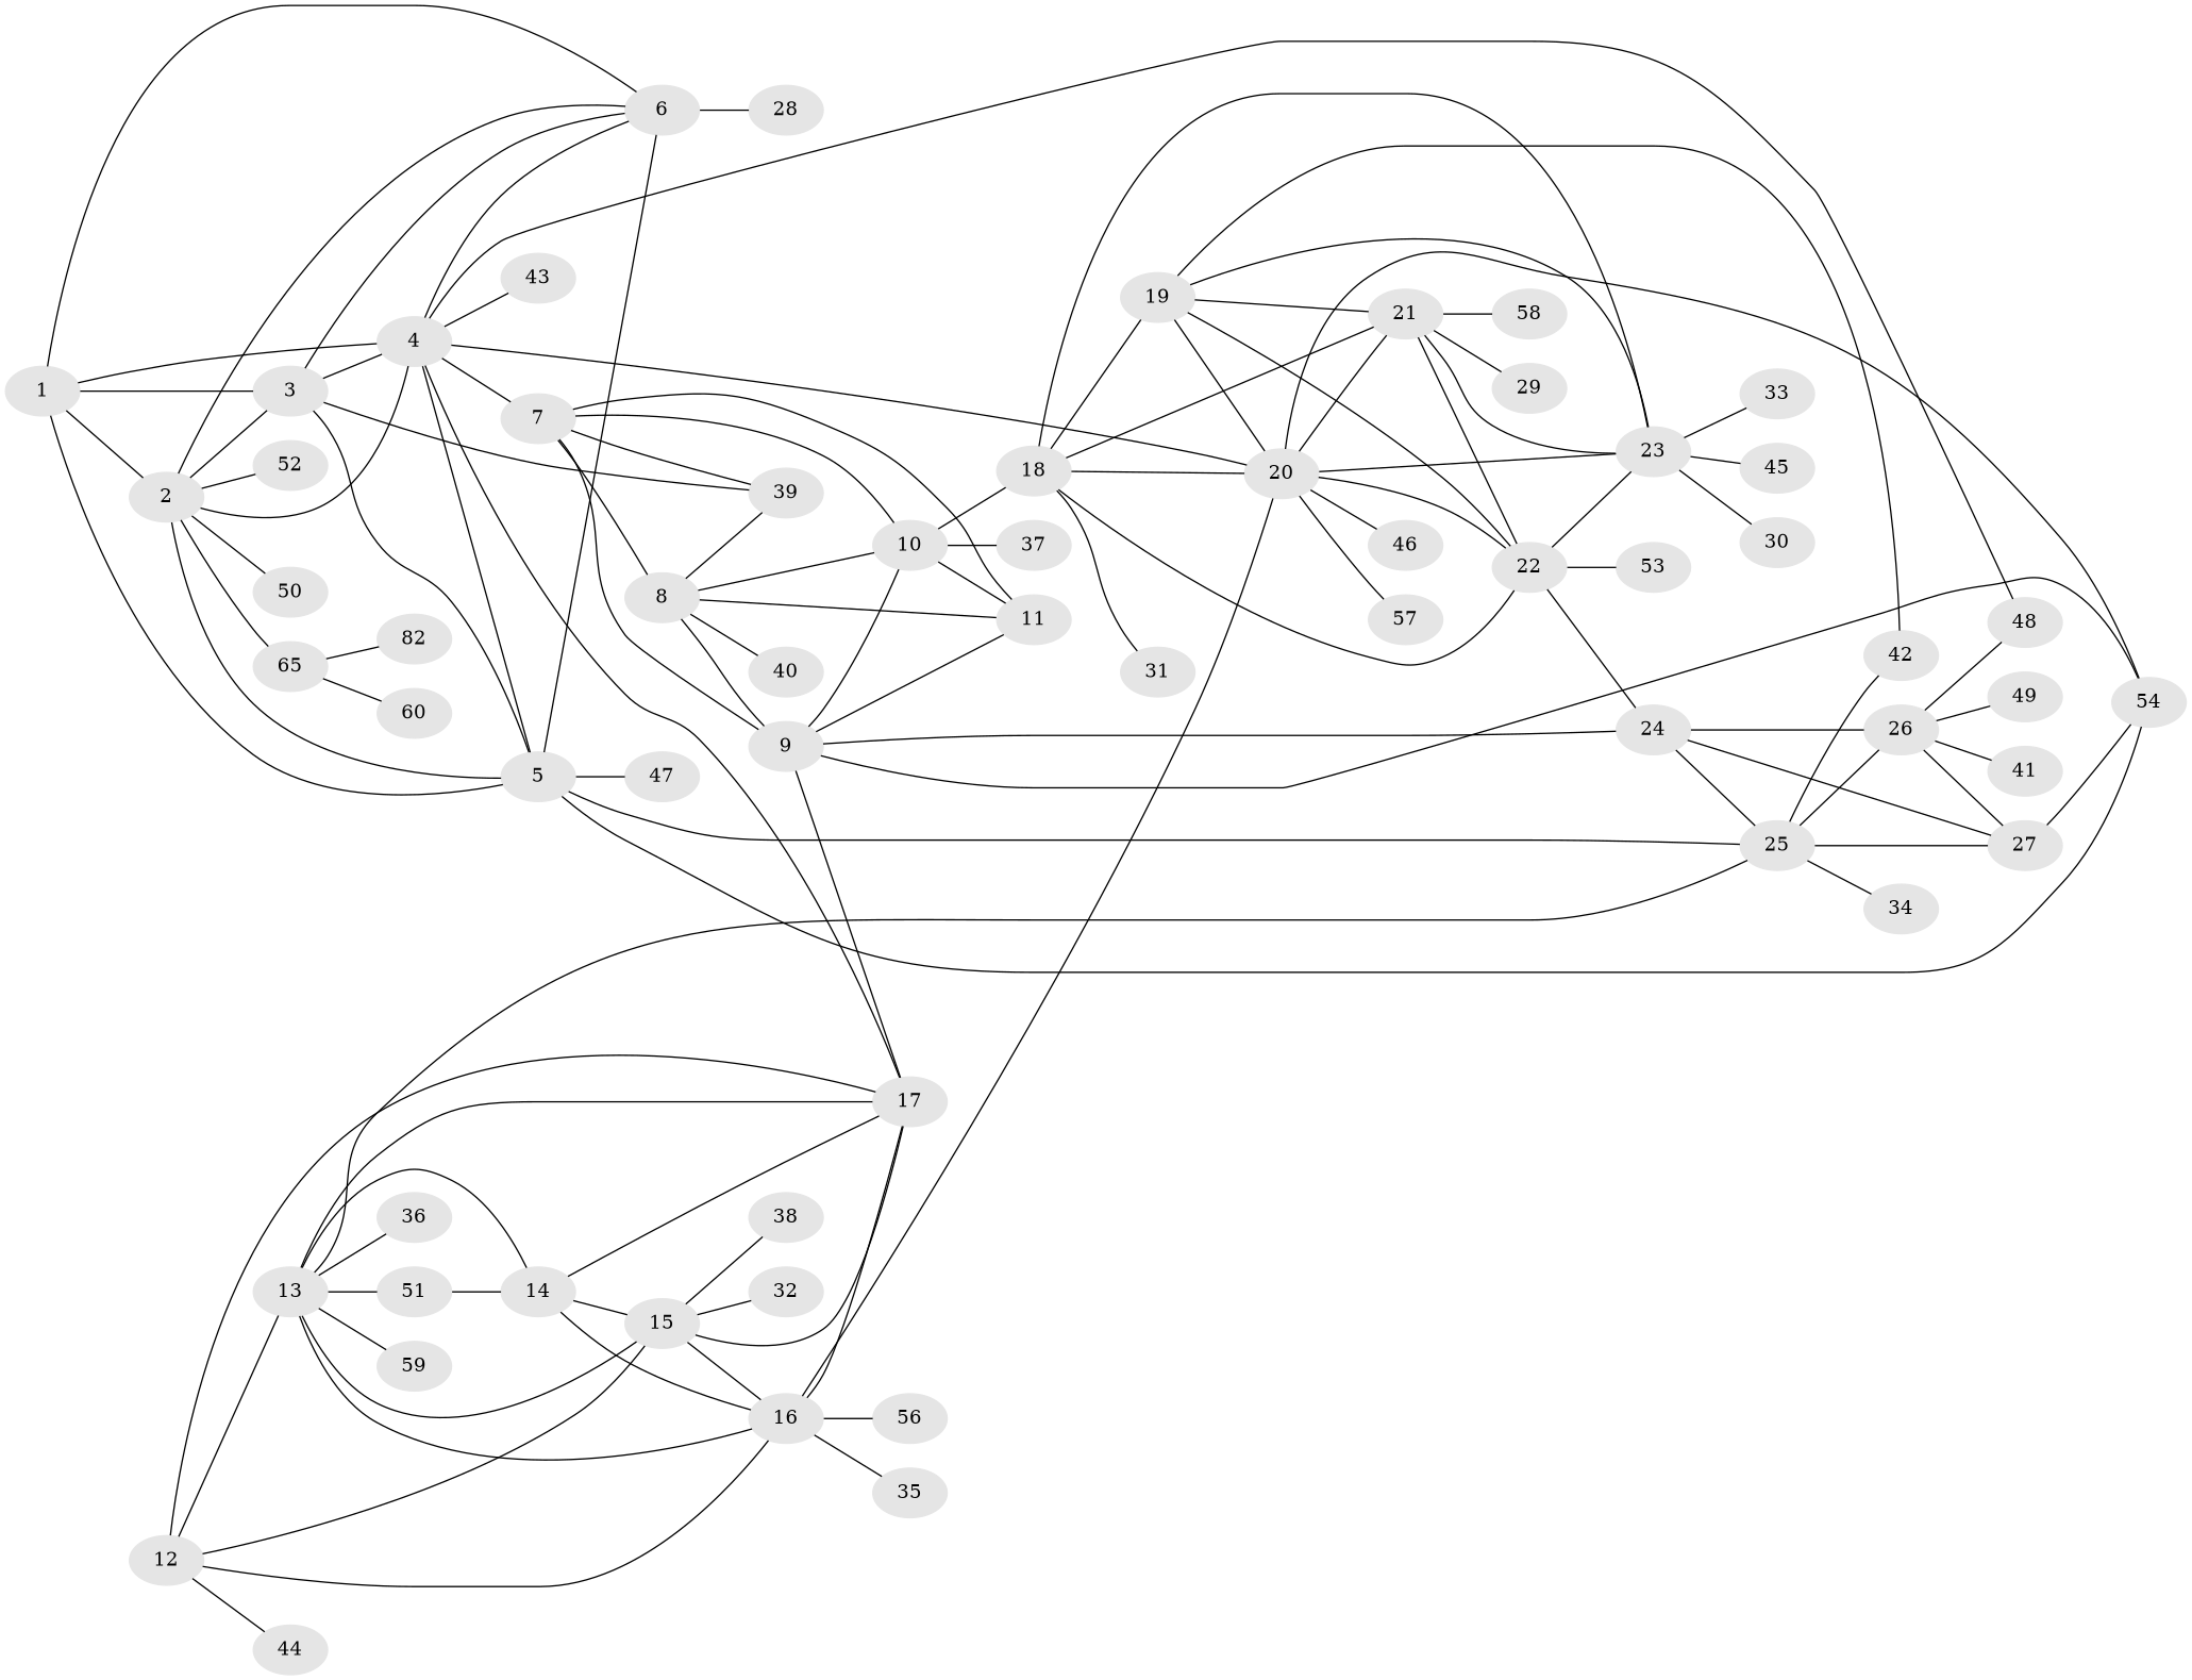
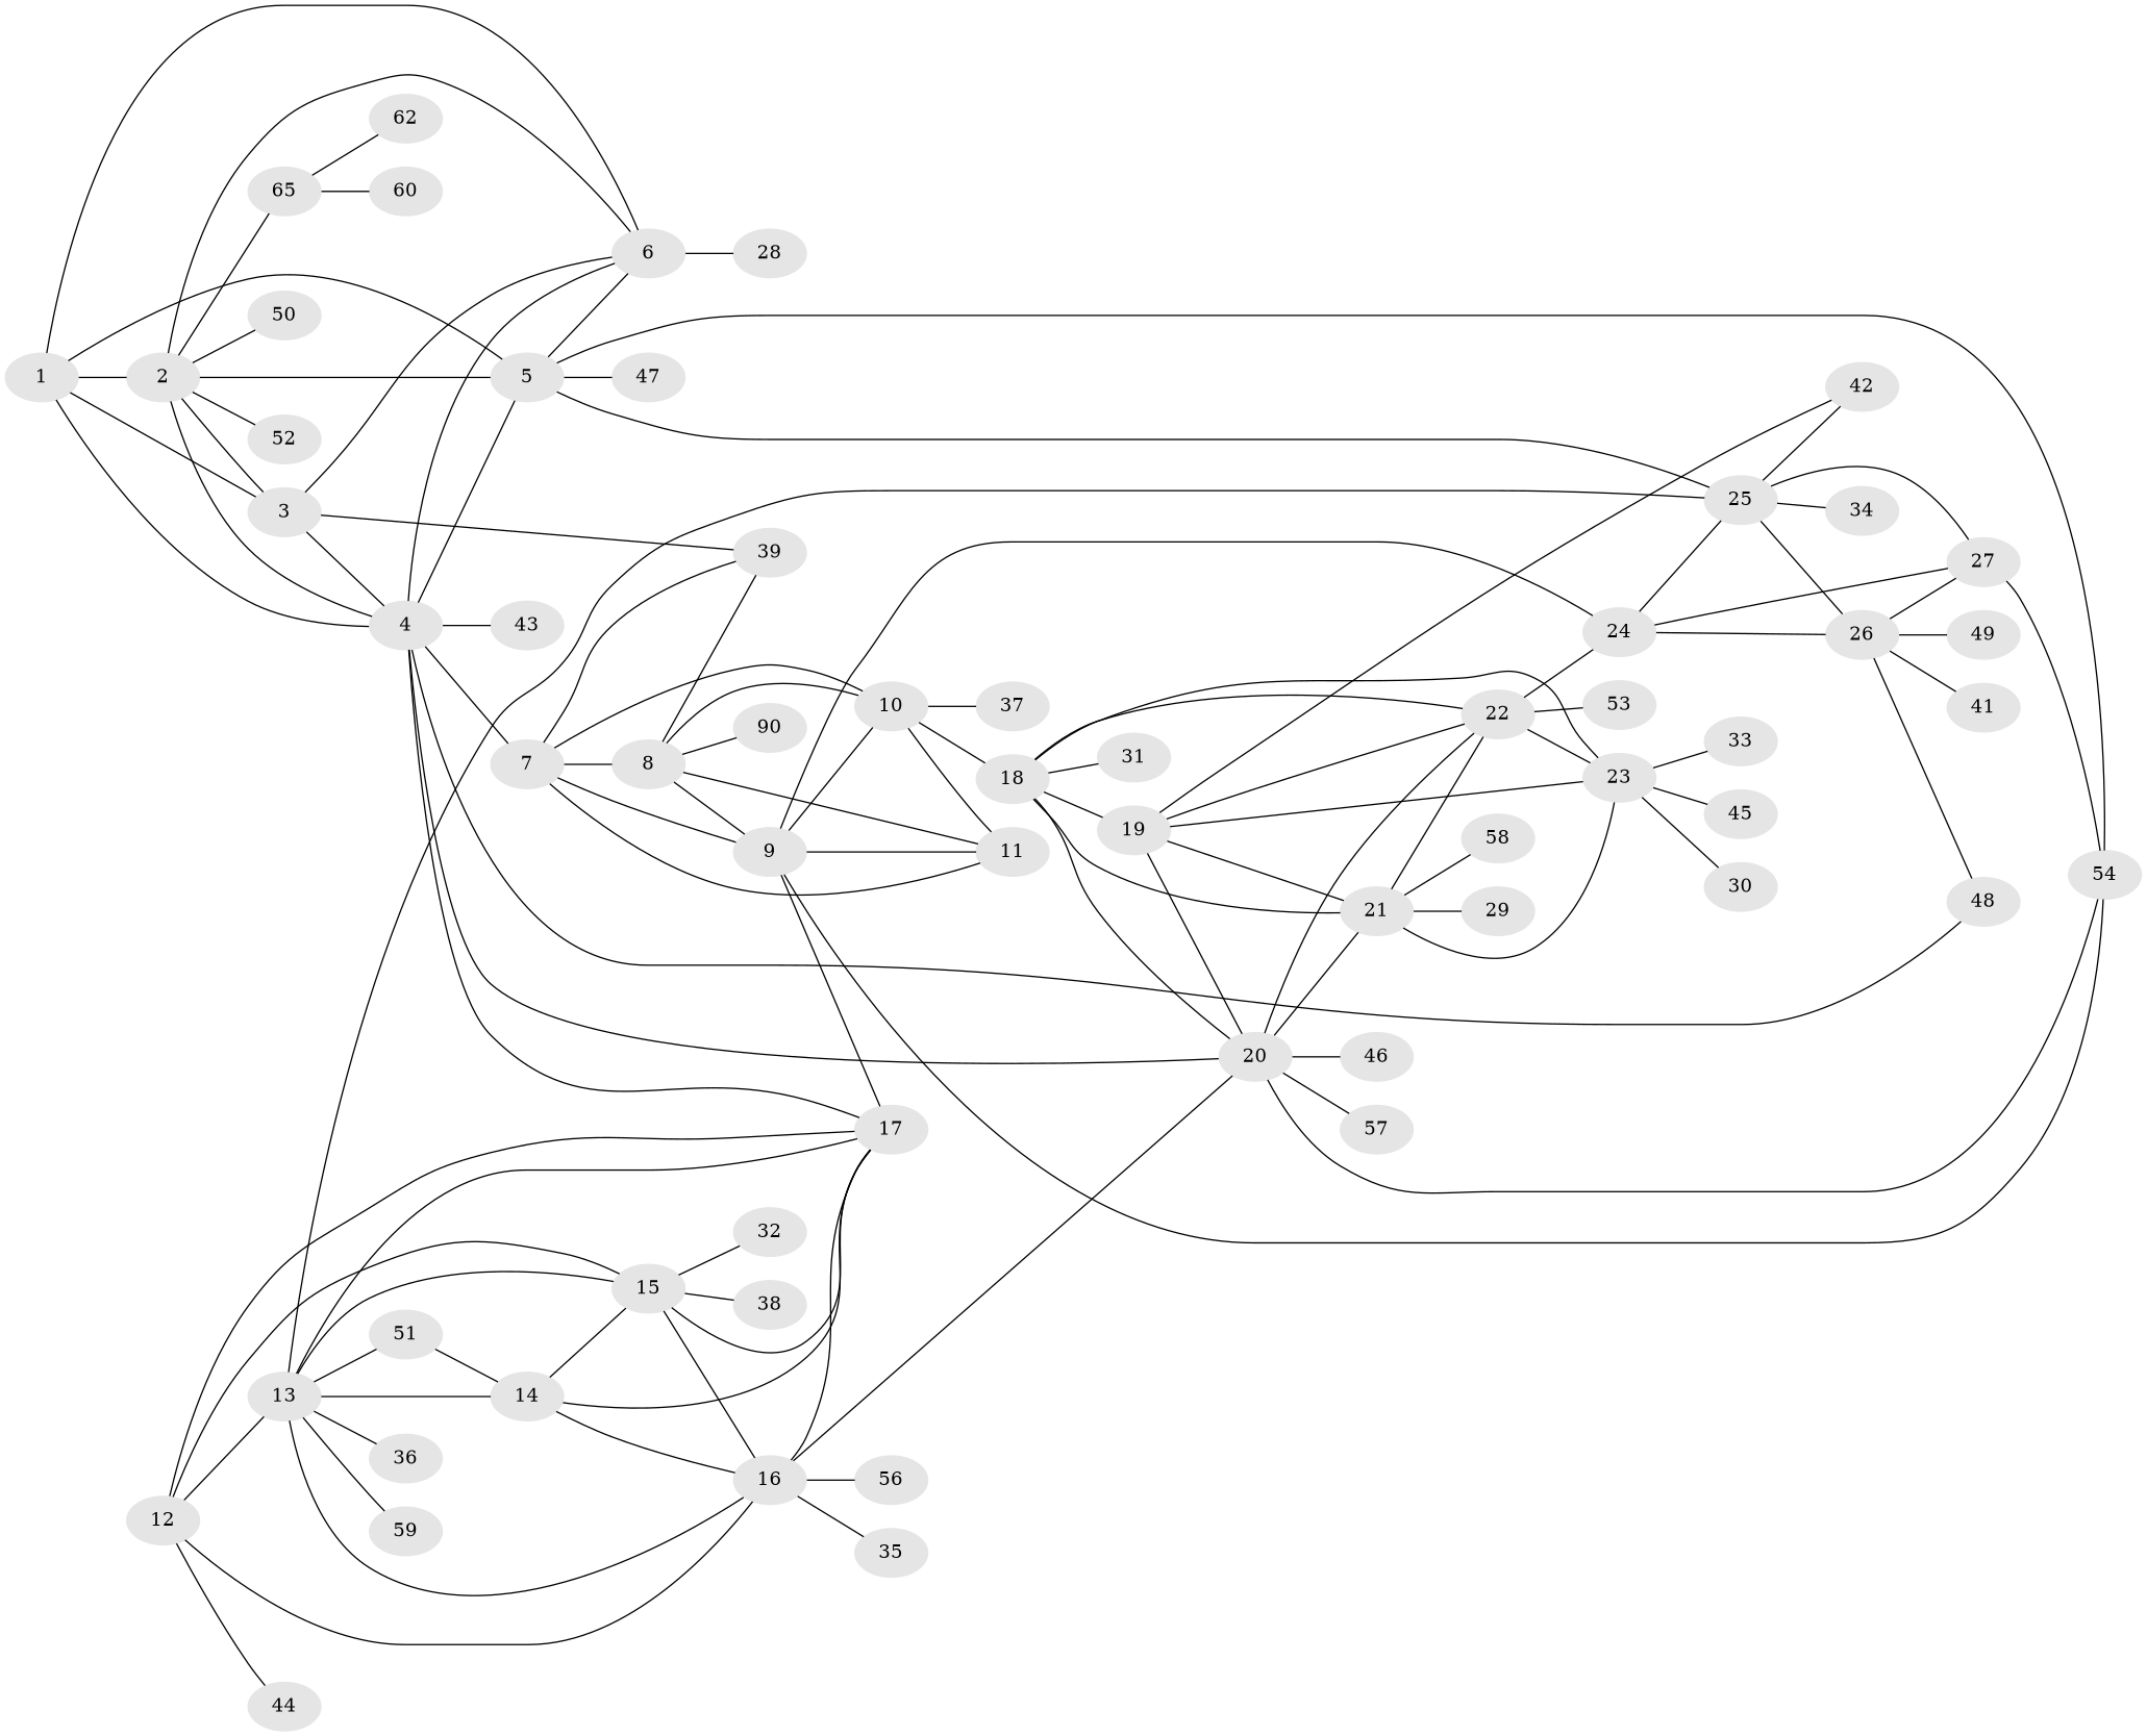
  graph {
    rankdir=LR
    node [color=gray90 style=filled]
    edge [weight=1.0]
    1
    2
    3
    4
    5
    6
    50
    52
    n9 [label=65]
    39
    7
    17
    20
    43
    48
    25
    47
    54
    28
    60
-   62 [label=82]
+   62
    8
    9
    10
    11
    21
    22
    23
    46
    57
    42
    26
    27
    34
-   40
+   40 [label=90]
    24
    18
    37
    19
    31
    12
    13
    15
    16
    44
    14
    36
    51
    59
    32
    38
    35
    56
    29
    58
    53
    30
    33
    45
    41
    49
    1 -- 2
    1 -- 3
    1 -- 4
    1 -- 5
    1 -- 6
    2 -- 3
    2 -- 4
    2 -- 5
    2 -- 6
    2 -- 50
    2 -- 52
    2 -- n9
    3 -- 4
-   3 -- 5
    3 -- 6
    3 -- 39
    4 -- 5
    4 -- 6
    4 -- 7
    4 -- 17
    4 -- 20
    4 -- 43 [weight=2.0]
    4 -- 48
    5 -- 6
    5 -- 25
    5 -- 47 [weight=4.0]
    5 -- 54
    6 -- 28 [weight=3.0]
    n9 -- 60
    n9 -- 62
    7 -- 39
    7 -- 8
    7 -- 9 [weight=2.0]
    7 -- 10
    7 -- 11
    20 -- 54
    20 -- 21
    20 -- 22
-   20 -- 23
    20 -- 46
    20 -- 57
    25 -- 42 [weight=2.0]
    25 -- 26 [weight=3.0]
    25 -- 27
    25 -- 34
    8 -- 39
    8 -- 9 [weight=2.0]
    8 -- 10
    8 -- 11
    8 -- 40
    9 -- 17
    9 -- 54
    9 -- 10 [weight=2.0]
    9 -- 11 [weight=2.0]
    9 -- 24
    10 -- 11
    10 -- 18
    10 -- 37 [weight=3.0]
    21 -- 22
    21 -- 23
    21 -- 29
    21 -- 58
    22 -- 23
    22 -- 24
    22 -- 53
    23 -- 30
    23 -- 33 [weight=2.0]
    23 -- 45
    26 -- 48
    26 -- 27 [weight=3.0]
    26 -- 41 [weight=3.0]
    26 -- 49 [weight=3.0]
    27 -- 54
    24 -- 25
    24 -- 26 [weight=3.0]
    24 -- 27
    18 -- 20
    18 -- 21
    18 -- 22
    18 -- 23
    18 -- 19
    18 -- 31
    19 -- 20
    19 -- 21
    19 -- 22
    19 -- 23
    19 -- 42
    12 -- 17
    12 -- 13
    12 -- 15
    12 -- 16
    12 -- 44 [weight=2.0]
    13 -- 17
    13 -- 25
    13 -- 15
    13 -- 16
    13 -- 14
    13 -- 36
    13 -- 51
    13 -- 59
    15 -- 17
    15 -- 16
    15 -- 32 [weight=2.0]
    15 -- 38
    16 -- 17
    16 -- 20
    16 -- 35
    16 -- 56 [weight=3.0]
    14 -- 17
    14 -- 15
    14 -- 16
    51 -- 14
  }
